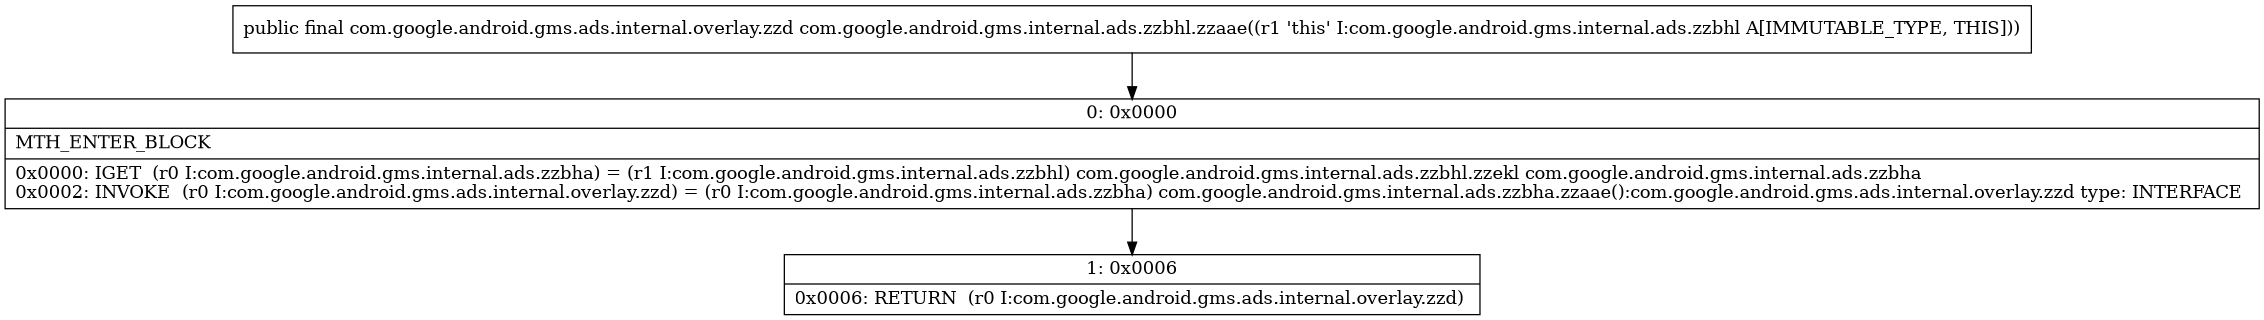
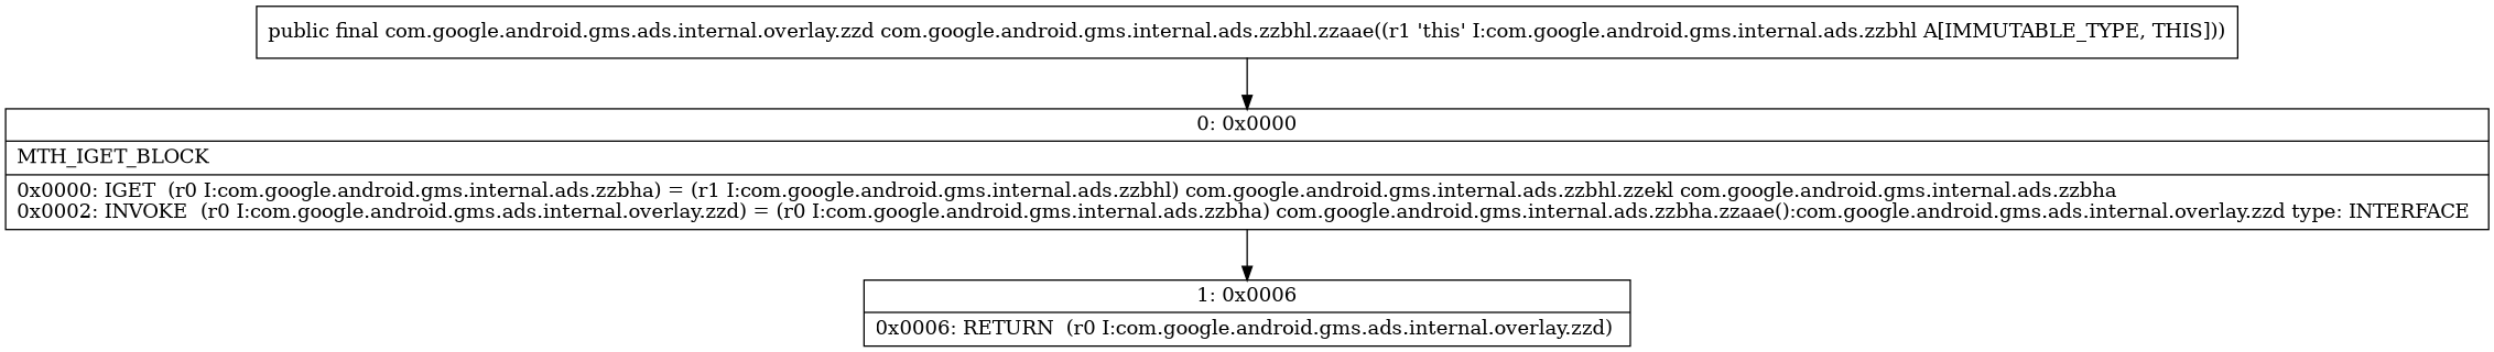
  digraph {
    node [shape=record]
-   n1 [label="{0\:\ 0x0000|MTH_ENTER_BLOCK\l|0x0000: IGET  (r0 I:com.google.android.gms.internal.ads.zzbha) = (r1 I:com.google.android.gms.internal.ads.zzbhl) com.google.android.gms.internal.ads.zzbhl.zzekl com.google.android.gms.internal.ads.zzbha \l0x0002: INVOKE  (r0 I:com.google.android.gms.ads.internal.overlay.zzd) = (r0 I:com.google.android.gms.internal.ads.zzbha) com.google.android.gms.internal.ads.zzbha.zzaae():com.google.android.gms.ads.internal.overlay.zzd type: INTERFACE \l}"]
+   n1 [label="{0\:\ 0x0000|MTH_IGET_BLOCK\l|0x0000: IGET  (r0 I:com.google.android.gms.internal.ads.zzbha) = (r1 I:com.google.android.gms.internal.ads.zzbhl) com.google.android.gms.internal.ads.zzbhl.zzekl com.google.android.gms.internal.ads.zzbha \l0x0002: INVOKE  (r0 I:com.google.android.gms.ads.internal.overlay.zzd) = (r0 I:com.google.android.gms.internal.ads.zzbha) com.google.android.gms.internal.ads.zzbha.zzaae():com.google.android.gms.ads.internal.overlay.zzd type: INTERFACE \l}"]
    n2 [label="{1\:\ 0x0006|0x0006: RETURN  (r0 I:com.google.android.gms.ads.internal.overlay.zzd) \l}"]
    n3 [label="{public final com.google.android.gms.ads.internal.overlay.zzd com.google.android.gms.internal.ads.zzbhl.zzaae((r1 'this' I:com.google.android.gms.internal.ads.zzbhl A[IMMUTABLE_TYPE, THIS])) }"]
    n1 -> n2
    n3 -> n1
  }
